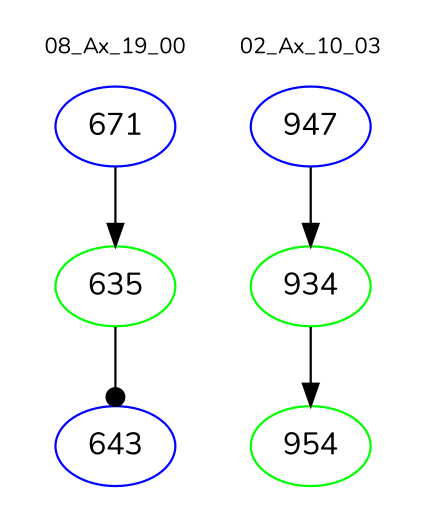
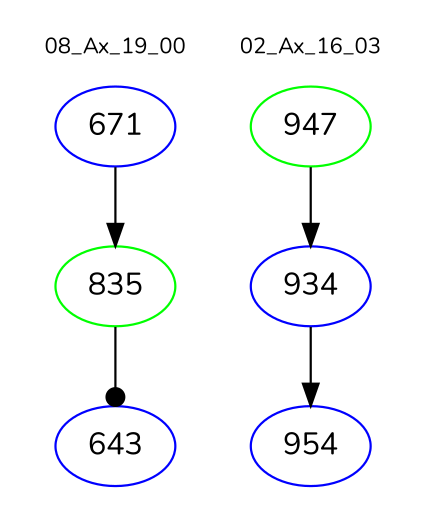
  digraph {
    fontname=Nunito
    node [color=blue fontname=Nunito]
    edge [arrowhead=normal color=black fontname=Nunito]
    n1 [label=671]
-   n2 [color=green label=635]
+   n2 [color=green label=835]
    n3 [label=643]
-   n4 [label=947]
-   n5 [color=green label=934]
-   n6 [color=green label=954]
+   n4 [color=green label=947]
+   n5 [label=934]
+   n6 [label=954]
    subgraph cluster_1 {
      color=white
      fontsize=10
      label="08_Ax_19_00"
      n1
      n2
      n3
    }
    subgraph cluster_2 {
      color=white
      fontsize=10
-     label="02_Ax_10_03"
+     label="02_Ax_16_03"
      n4
      n5
      n6
    }
    n1 -> n2
    n2 -> n3 [arrowhead=dot]
    n4 -> n5
    n5 -> n6
  }
